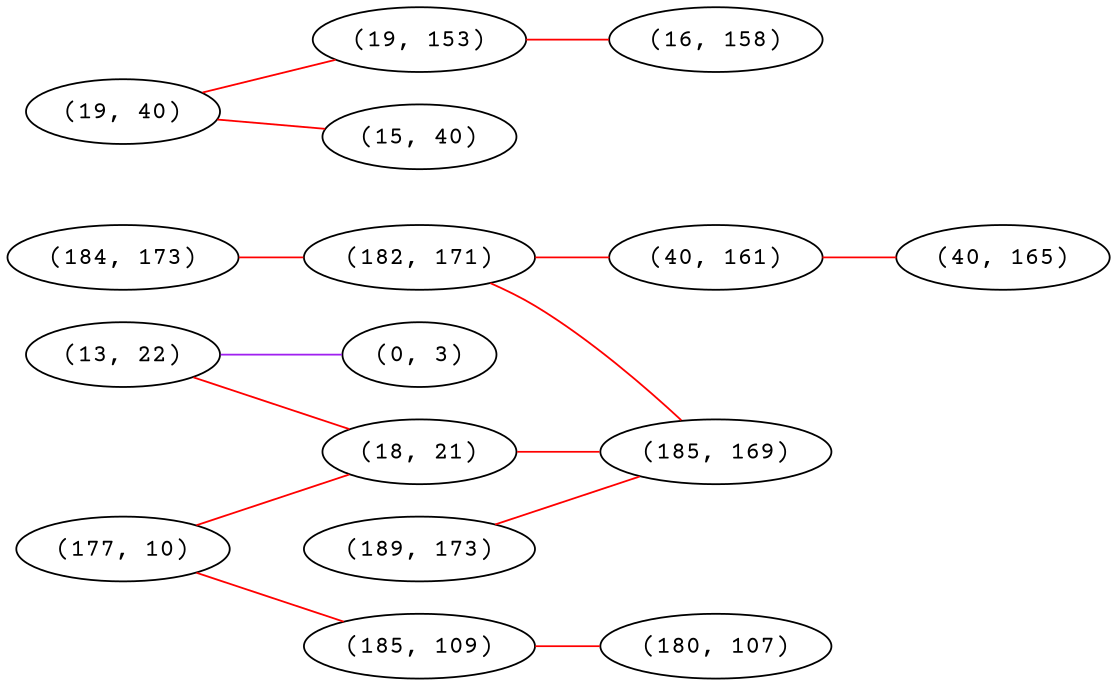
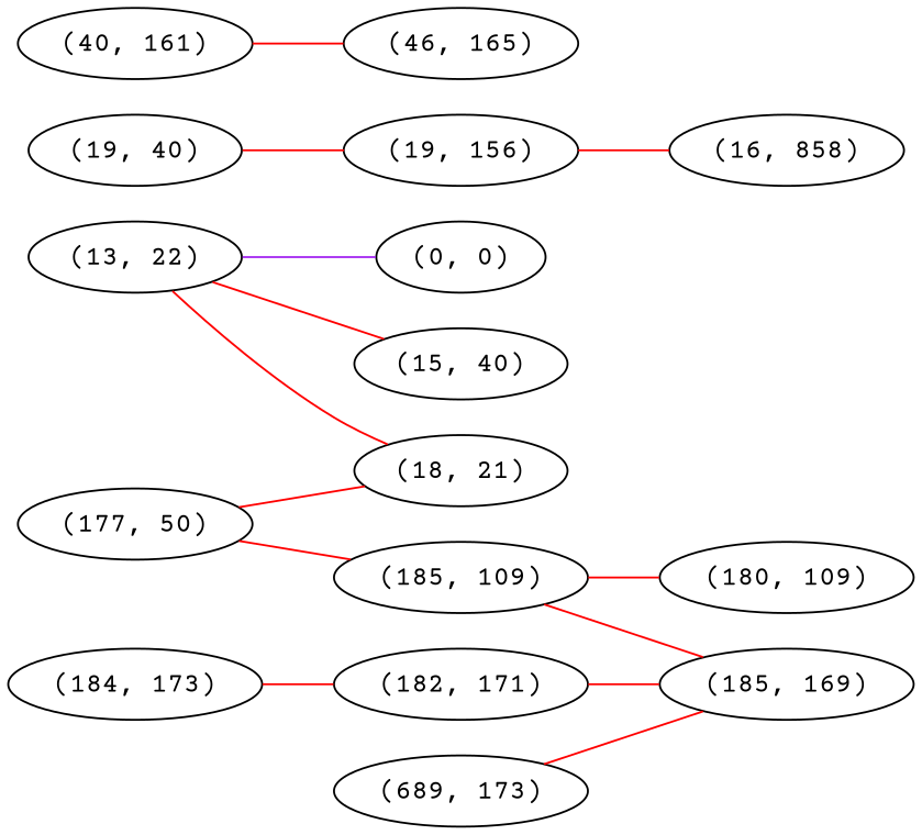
  graph {
    fontname="Courier Prime"
    rankdir=LR
    node [fontname="Courier Prime"]
    edge [color=red fontname="Courier Prime" weight=1]
    "(13, 22)"
-   "(0, 0)" [label="(0, 3)"]
+   "(0, 0)"
    "(18, 21)"
    "(19, 40)"
-   "(19, 156)" [label="(19, 153)"]
+   "(19, 156)"
    "(15, 40)"
-   "(16, 158)"
+   "(16, 158)" [label="(16, 858)"]
    "(40, 161)"
-   "(40, 165)"
+   "(40, 165)" [label="(46, 165)"]
    n10 [label="(184, 173)"]
    "(182, 171)"
    "(185, 169)"
-   "(177, 10)"
+   "(177, 10)" [label="(177, 50)"]
    "(185, 109)"
-   "(180, 109)" [label="(180, 107)"]
-   "(189, 173)"
+   "(180, 109)"
+   "(189, 173)" [label="(689, 173)"]
    "(13, 22)" -- "(0, 0)" [color=purple weight=4]
    "(13, 22)" -- "(18, 21)"
    "(19, 40)" -- "(19, 156)"
-   "(19, 40)" -- "(15, 40)"
+   "(13, 22)" -- "(15, 40)"
    "(19, 156)" -- "(16, 158)"
    "(40, 161)" -- "(40, 165)"
    n10 -- "(182, 171)"
-   "(182, 171)" -- "(40, 161)"
    "(182, 171)" -- "(185, 169)"
    "(177, 10)" -- "(18, 21)"
    "(177, 10)" -- "(185, 109)"
-   "(18, 21)" -- "(185, 169)"
+   "(185, 109)" -- "(185, 169)"
    "(185, 109)" -- "(180, 109)"
    "(189, 173)" -- "(185, 169)"
  }
